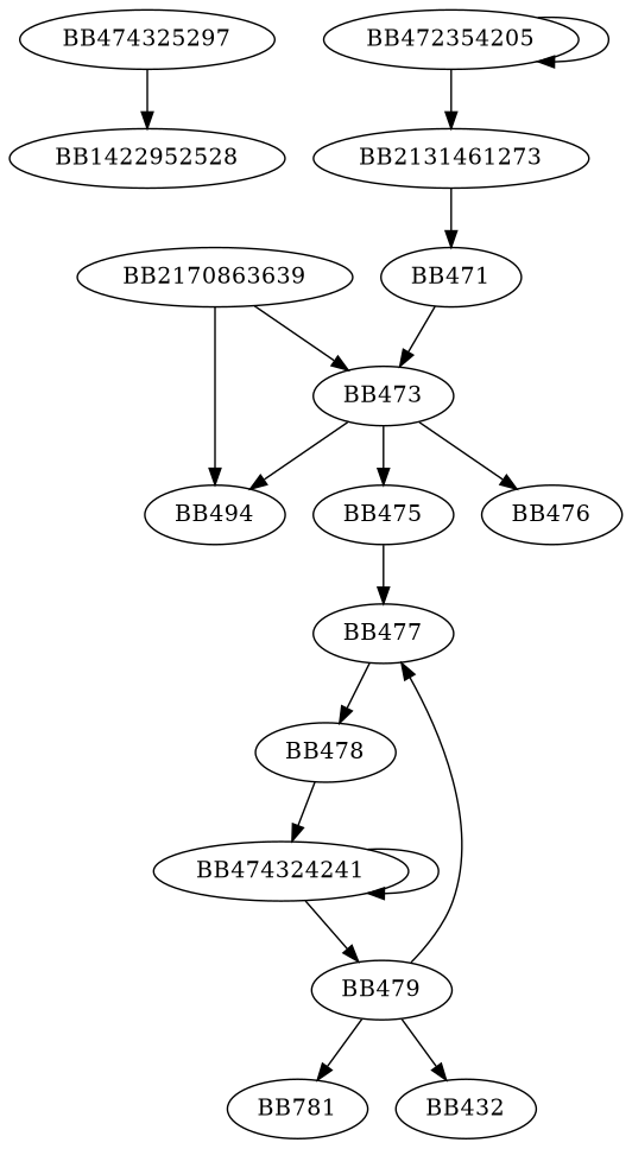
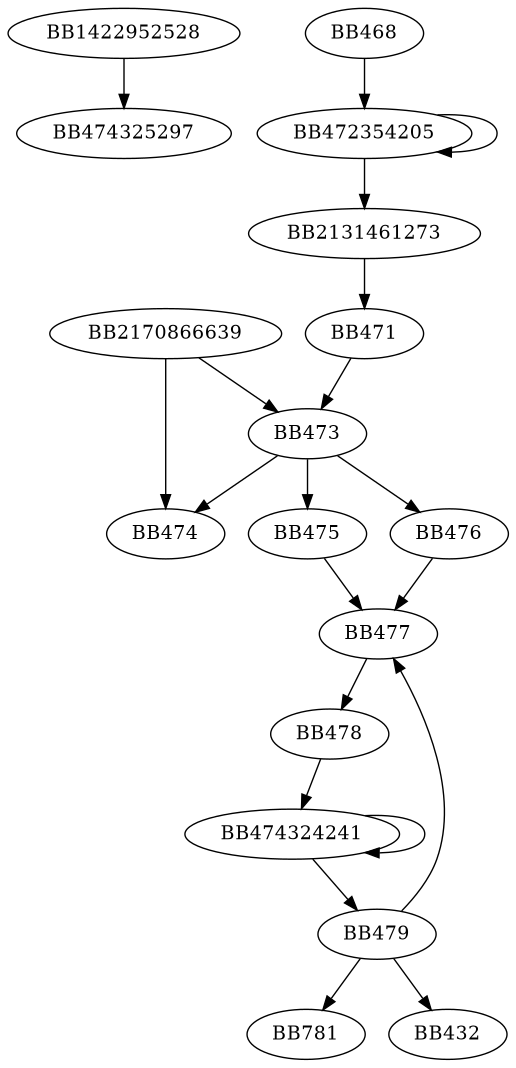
  digraph {
    BB1422952528
    BB474325297
    n3 [label=BB472354205]
+   BB468
    BB2131461273
    BB471
    BB473
-   BB2170866639 [label=BB2170863639]
-   BB474 [label=BB494]
+   BB2170866639
+   BB474
    BB475
    BB476
    BB477
    BB478
    BB474324241
    BB479
    n16 [label=BB781]
    n17 [label=BB432]
-   BB474325297 -> BB1422952528
+   BB1422952528 -> BB474325297
    n3 -> n3
    n3 -> BB2131461273
+   BB468 -> n3
    BB2131461273 -> BB471
    BB471 -> BB473
    BB473 -> BB474
    BB473 -> BB475
    BB473 -> BB476
    BB2170866639 -> BB473
    BB2170866639 -> BB474
    BB475 -> BB477
+   BB476 -> BB477
    BB477 -> BB478
    BB478 -> BB474324241
    BB474324241 -> BB474324241
    BB474324241 -> BB479
    BB479 -> BB477
    BB479 -> n16
    BB479 -> n17
  }
